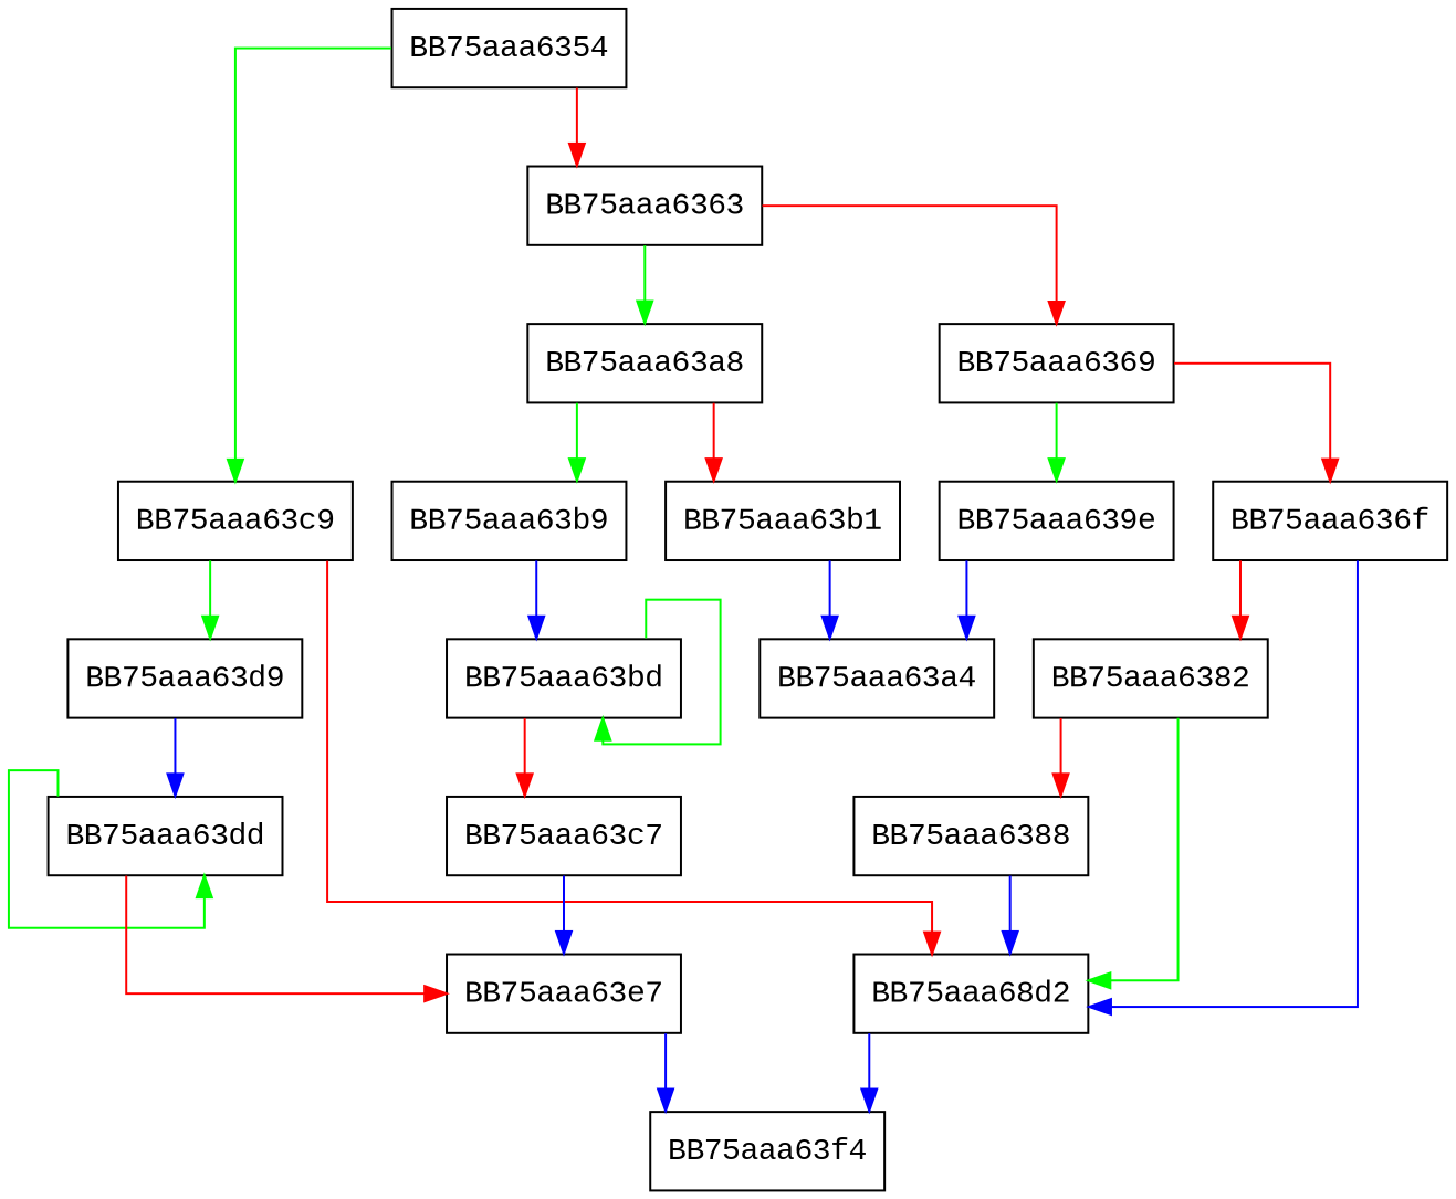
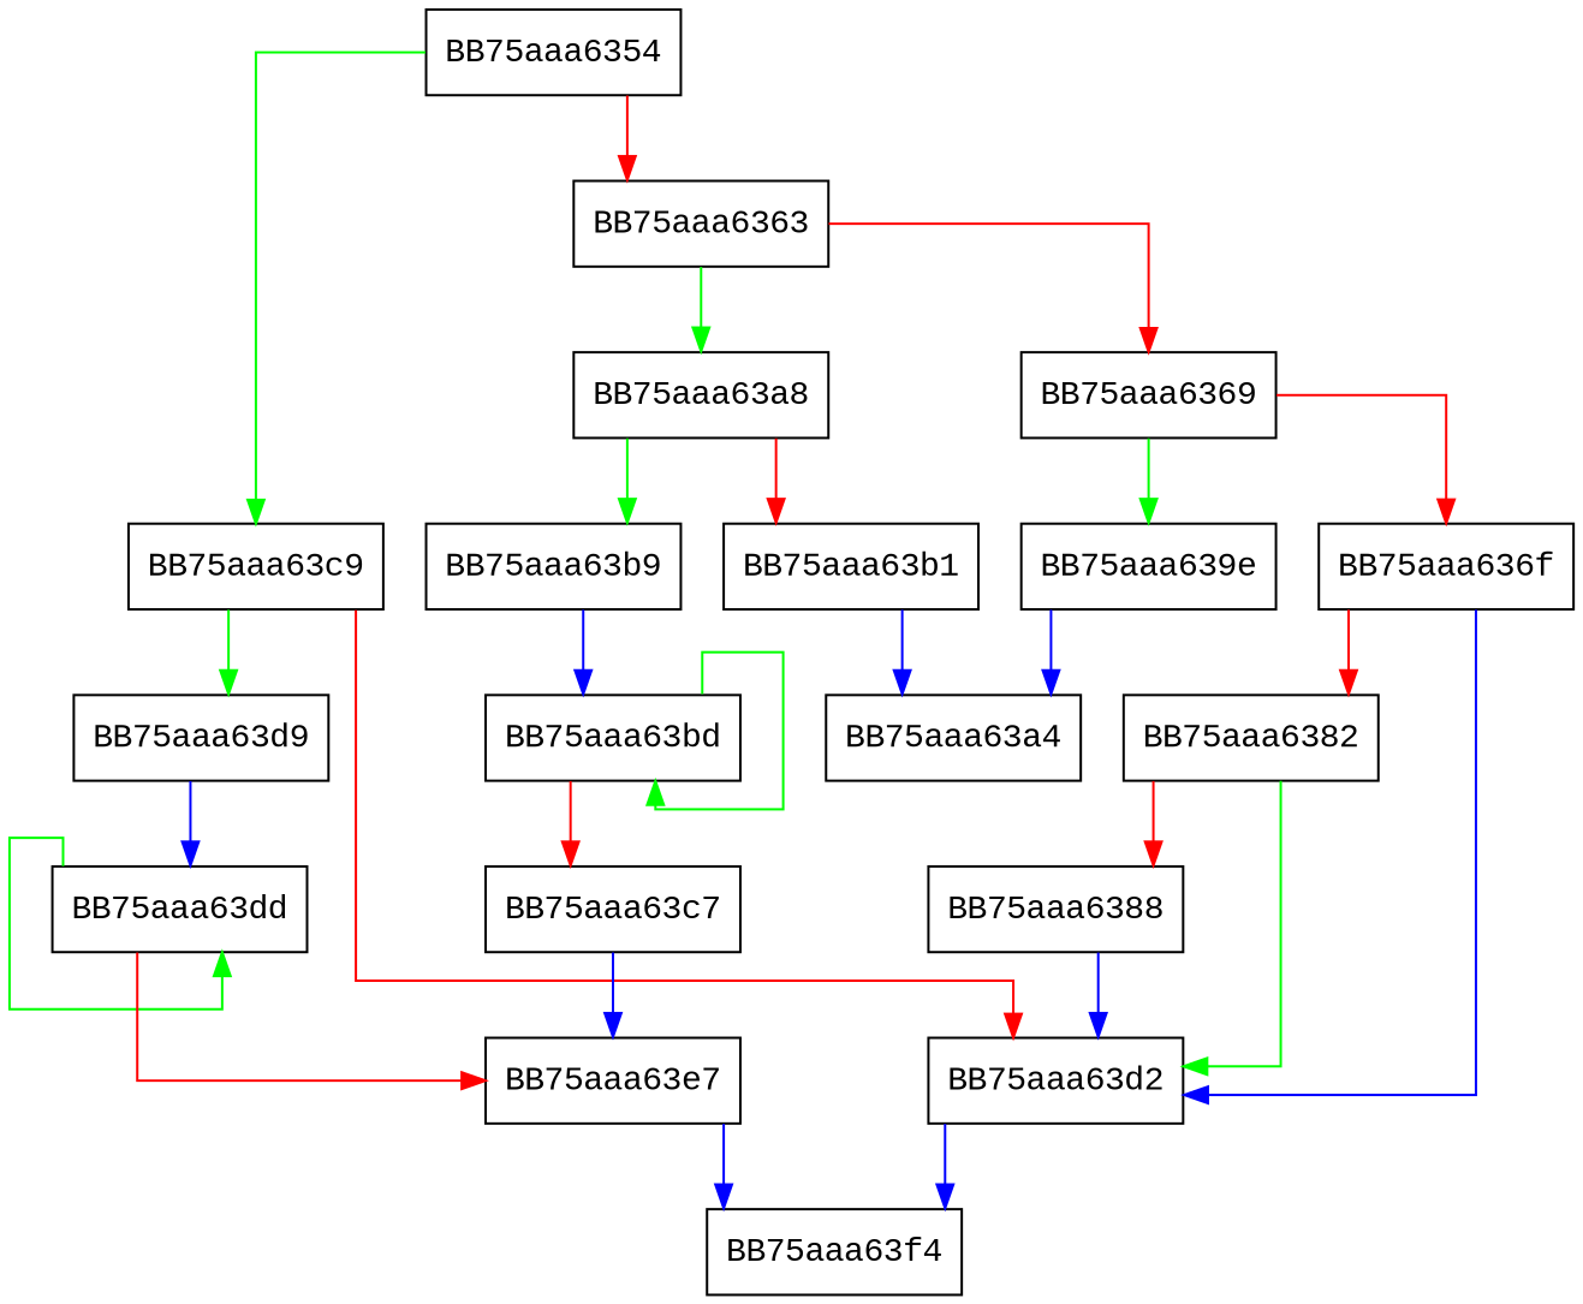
  digraph {
    fontname="Liberation Mono"
    splines=ortho
    node [fontname="Liberation Mono" shape=box]
    edge [color=red fontname="Liberation Mono"]
    BB75aaa6354
    BB75aaa63c9
    BB75aaa6363
-   BB75aaa63d2 [label=BB75aaa68d2]
+   BB75aaa63d2
    BB75aaa63d9
    BB75aaa63a8
    BB75aaa6369
    BB75aaa63f4
    BB75aaa63dd
    BB75aaa63b9
    BB75aaa63b1
    BB75aaa639e
    BB75aaa636f
    BB75aaa63bd
    BB75aaa63a4
    BB75aaa6382
    BB75aaa6388
    BB75aaa63c7
    BB75aaa63e7
    BB75aaa6354 -> BB75aaa63c9 [color=green]
    BB75aaa6354 -> BB75aaa6363
    BB75aaa63c9 -> BB75aaa63d2
    BB75aaa63c9 -> BB75aaa63d9 [color=green]
    BB75aaa6363 -> BB75aaa63a8 [color=green]
    BB75aaa6363 -> BB75aaa6369
    BB75aaa63d2 -> BB75aaa63f4 [color=blue]
    BB75aaa63d9 -> BB75aaa63dd [color=blue]
    BB75aaa63a8 -> BB75aaa63b9 [color=green]
    BB75aaa63a8 -> BB75aaa63b1
    BB75aaa6369 -> BB75aaa639e [color=green]
    BB75aaa6369 -> BB75aaa636f
    BB75aaa63dd -> BB75aaa63dd [color=green]
    BB75aaa63dd -> BB75aaa63e7
    BB75aaa63b9 -> BB75aaa63bd [color=blue]
    BB75aaa63b1 -> BB75aaa63a4 [color=blue]
    BB75aaa639e -> BB75aaa63a4 [color=blue]
    BB75aaa636f -> BB75aaa63d2 [color=blue]
    BB75aaa636f -> BB75aaa6382
    BB75aaa63bd -> BB75aaa63bd [color=green]
    BB75aaa63bd -> BB75aaa63c7
    BB75aaa6382 -> BB75aaa63d2 [color=green]
    BB75aaa6382 -> BB75aaa6388
    BB75aaa6388 -> BB75aaa63d2 [color=blue]
    BB75aaa63c7 -> BB75aaa63e7 [color=blue]
    BB75aaa63e7 -> BB75aaa63f4 [color=blue]
  }
